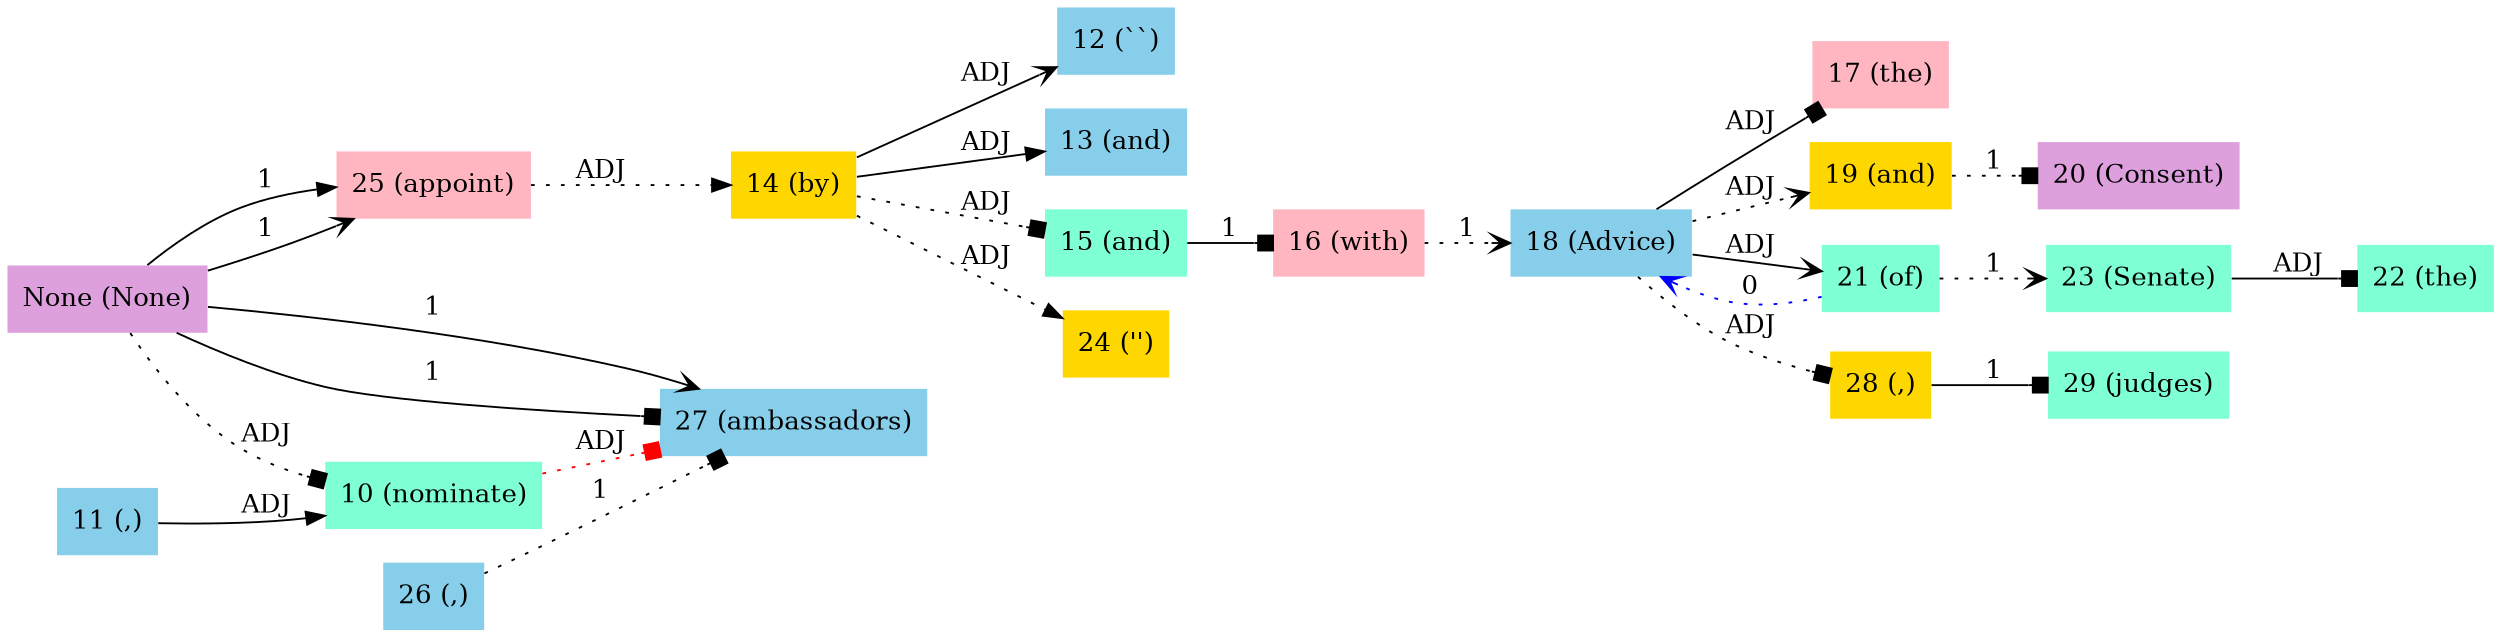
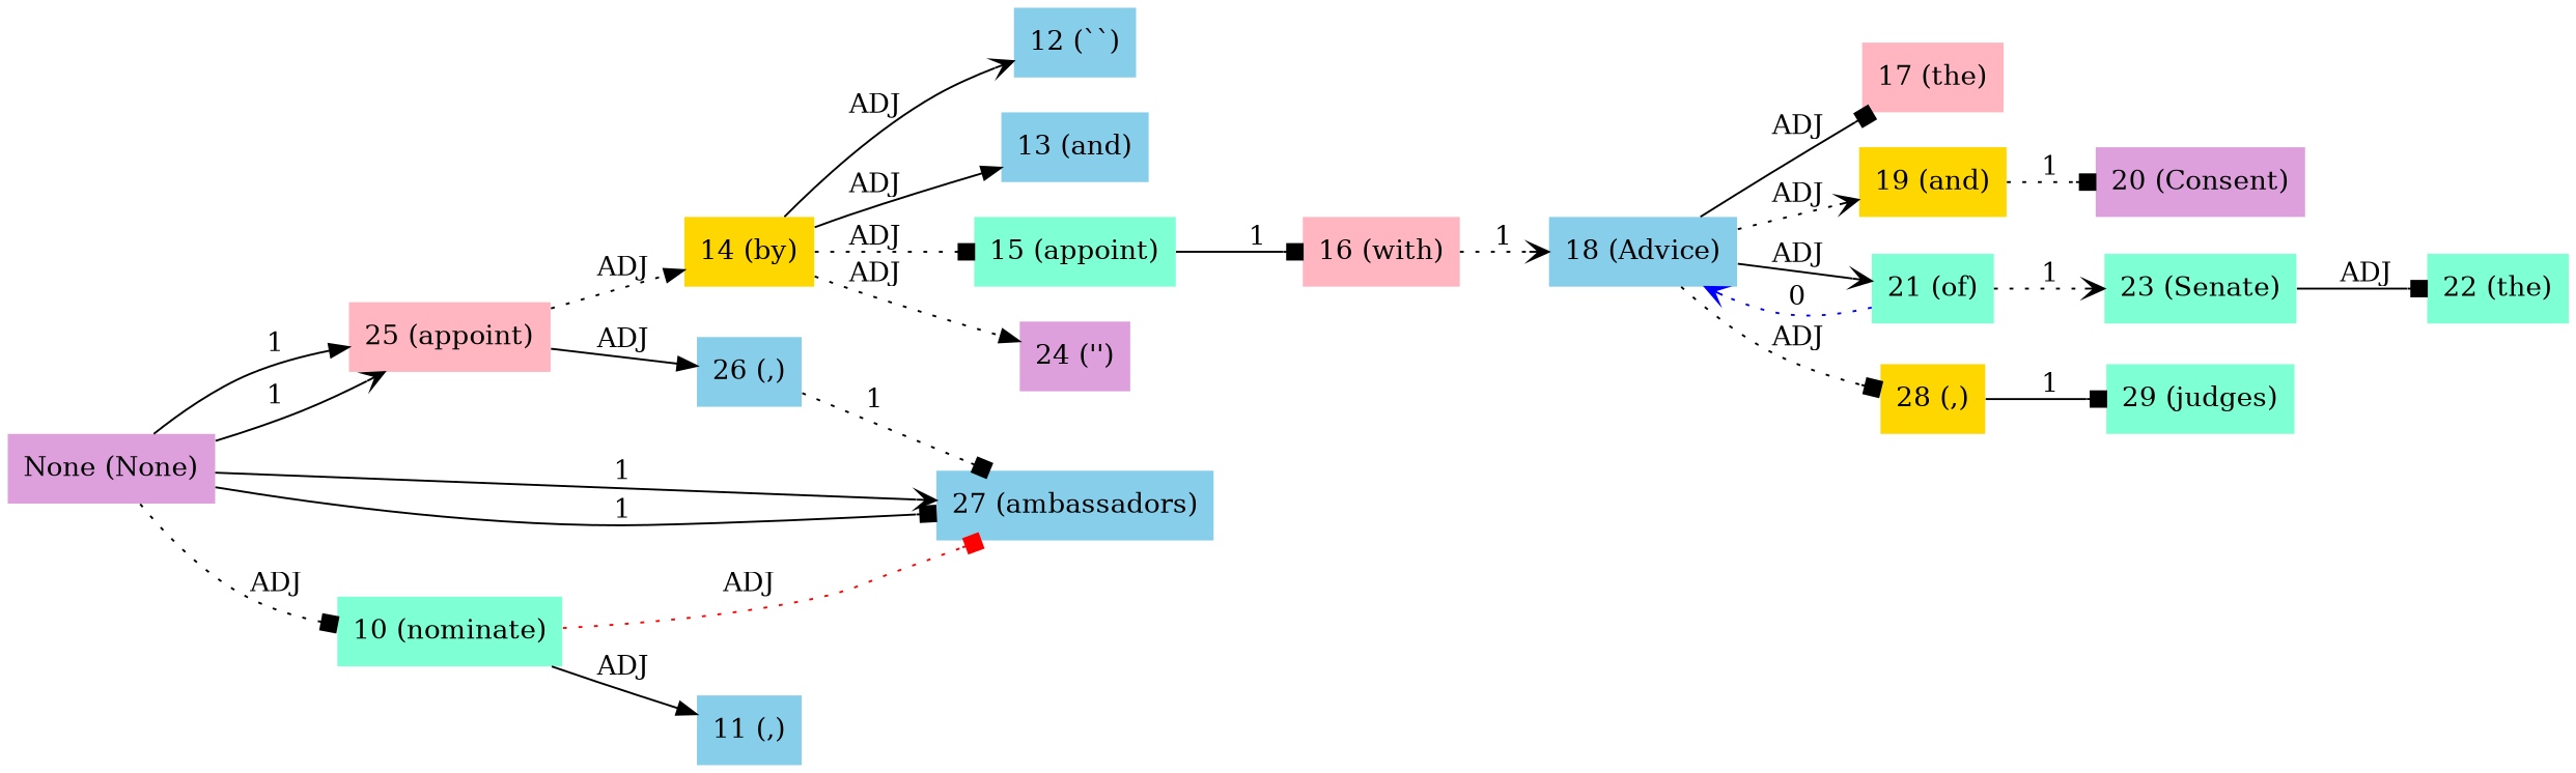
  digraph {
    rankdir=LR
    node [fillcolor=skyblue shape=plaintext style=filled]
    edge [arrowhead=box dir=forward style=solid]
    n1 [fillcolor=plum label="None (None)"]
    n2 [fillcolor=lightpink label="25 (appoint)"]
    n3 [label="27 (ambassadors)"]
    n4 [fillcolor=aquamarine label="10 (nominate)"]
    n5 [fillcolor=gold label="14 (by)"]
    n6 [label="26 (,)"]
    n7 [label="11 (,)"]
    n8 [label="12 (``)"]
    n9 [label="13 (and)"]
-   n10 [fillcolor=aquamarine label="15 (and)"]
-   n11 [fillcolor=gold label="24 ('')"]
+   n10 [fillcolor=aquamarine label="15 (appoint)"]
+   n11 [fillcolor=plum label="24 ('')"]
    n12 [fillcolor=lightpink label="16 (with)"]
    n13 [label="18 (Advice)"]
    n14 [fillcolor=lightpink label="17 (the)"]
    n15 [fillcolor=gold label="19 (and)"]
    n16 [fillcolor=aquamarine label="21 (of)"]
    n17 [fillcolor=gold label="28 (,)"]
    n18 [fillcolor=plum label="20 (Consent)"]
    n19 [fillcolor=aquamarine label="23 (Senate)"]
    n20 [fillcolor=aquamarine label="29 (judges)"]
    n21 [fillcolor=aquamarine label="22 (the)"]
    n1 -> n2 [arrowhead=normal label=1]
    n1 -> n2 [arrowhead=vee label=1]
    n1 -> n3 [arrowhead=vee label=1]
    n1 -> n3 [label=1]
    n1 -> n4 [label=ADJ style=dotted]
    n2 -> n5 [arrowhead=normal label=ADJ style=dotted]
+   n2 -> n6 [arrowhead=normal label=ADJ]
    n4 -> n3 [color=red label=ADJ style=dotted]
-   n7 -> n4 [arrowhead=normal label=ADJ]
+   n4 -> n7 [arrowhead=normal label=ADJ]
    n5 -> n8 [arrowhead=vee label=ADJ]
    n5 -> n9 [arrowhead=normal label=ADJ]
    n5 -> n10 [label=ADJ style=dotted]
    n5 -> n11 [arrowhead=normal label=ADJ style=dotted]
    n6 -> n3 [label=1 style=dotted]
    n10 -> n12 [label=1]
    n12 -> n13 [arrowhead=vee label=1 style=dotted]
    n13 -> n14 [label=ADJ]
    n13 -> n15 [arrowhead=vee label=ADJ style=dotted]
    n13 -> n16 [arrowhead=vee label=ADJ]
    n13 -> n17 [label=ADJ style=dotted]
    n15 -> n18 [label=1 style=dotted]
    n16 -> n13 [arrowhead=vee color=blue label=0 style=dotted]
    n16 -> n19 [arrowhead=vee label=1 style=dotted]
    n17 -> n20 [label=1]
    n19 -> n21 [label=ADJ]
  }
